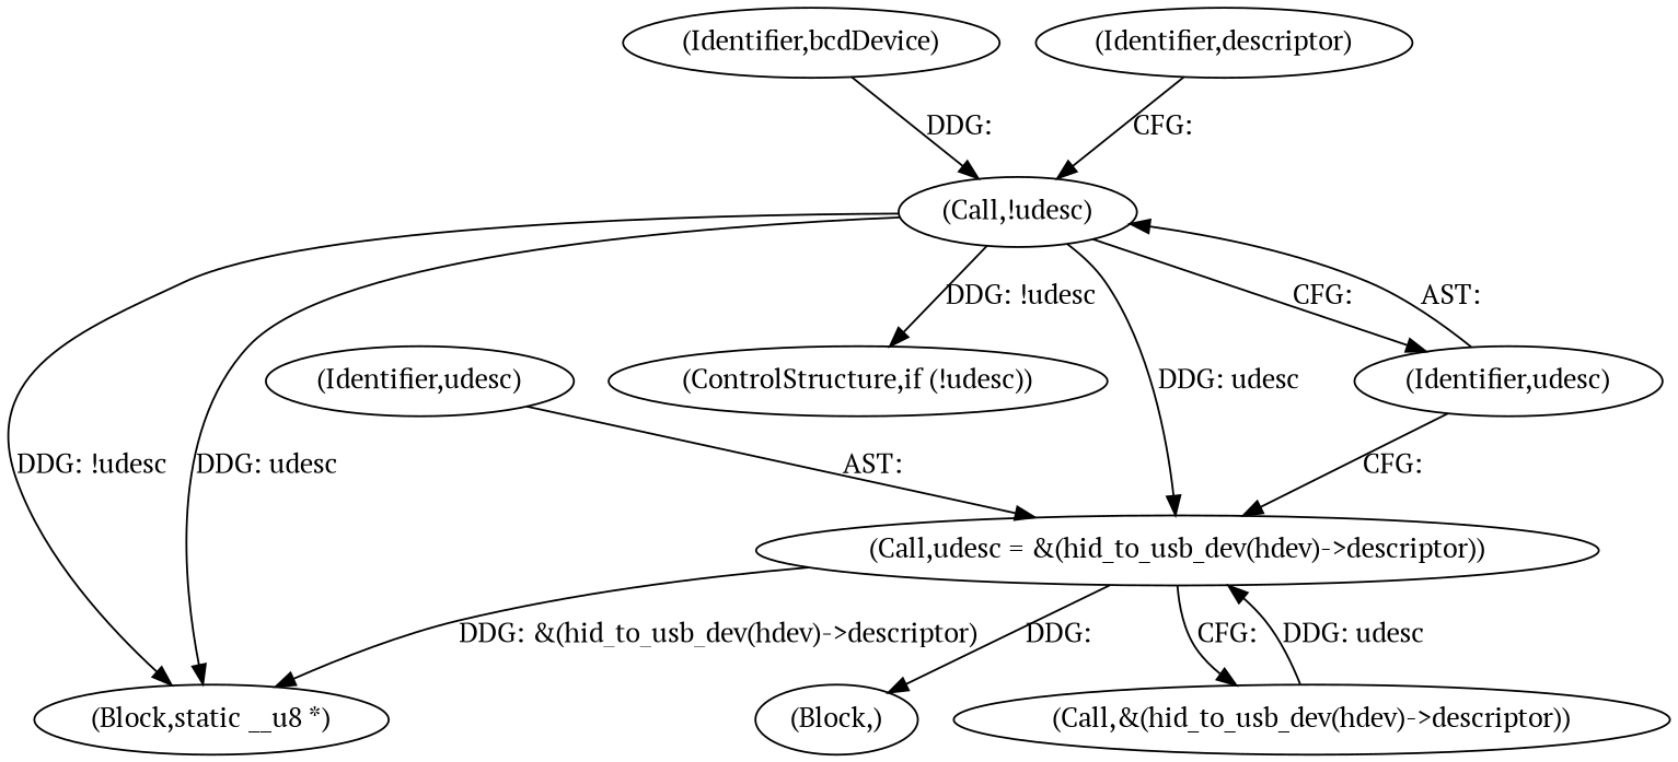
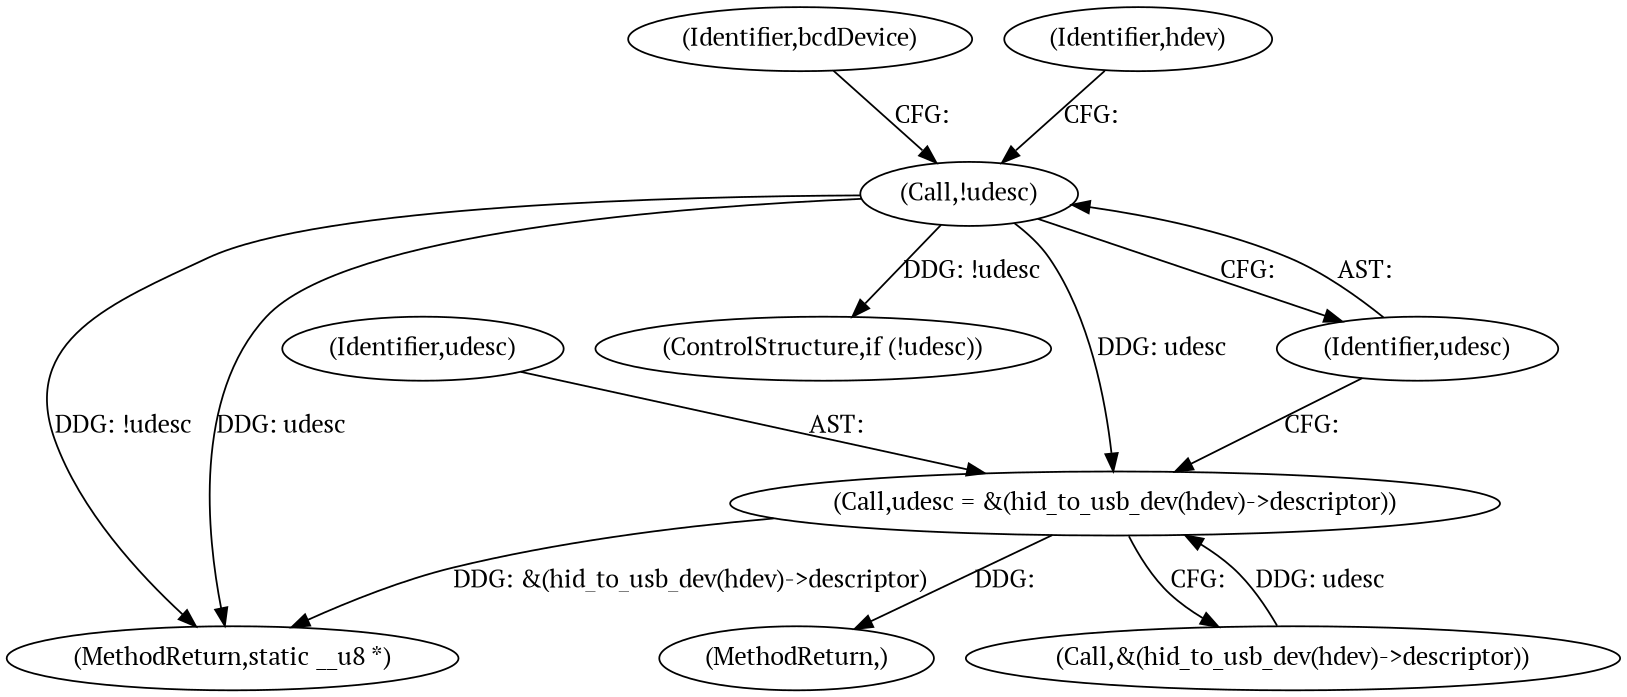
  digraph {
    fontname="PT Serif"
    node [fontname="PT Serif"]
    edge [fontname="PT Serif"]
    n1 [label="(Call,udesc = &(hid_to_usb_dev(hdev)->descriptor))"]
    n2 [label="(Call,&(hid_to_usb_dev(hdev)->descriptor))"]
-   n3 [label="(Block,static __u8 *)"]
-   n4 [label="(Block,)"]
+   n3 [label="(MethodReturn,static __u8 *)"]
+   n4 [label="(MethodReturn,)"]
    n5 [label="(Call,!udesc)"]
    n6 [label="(ControlStructure,if (!udesc))"]
    n7 [label="(Identifier,udesc)"]
    n8 [label="(Identifier,bcdDevice)"]
-   n9 [label="(Identifier,descriptor)"]
+   n9 [label="(Identifier,hdev)"]
    n10 [label="(Identifier,udesc)"]
    n1 -> n2 [label="CFG: "]
    n1 -> n3 [label="DDG: &(hid_to_usb_dev(hdev)->descriptor)"]
    n1 -> n4 [label="DDG: "]
    n2 -> n1 [label="DDG: udesc"]
    n5 -> n1 [label="DDG: udesc"]
    n5 -> n3 [label="DDG: !udesc"]
    n5 -> n3 [label="DDG: udesc"]
    n5 -> n6 [label="DDG: !udesc"]
    n5 -> n7 [label="CFG: "]
    n7 -> n1 [label="CFG: "]
    n7 -> n5 [label="AST: "]
-   n8 -> n5 [label="DDG: "]
+   n8 -> n5 [label="CFG: "]
    n9 -> n5 [label="CFG: "]
    n10 -> n1 [label="AST: "]
  }
